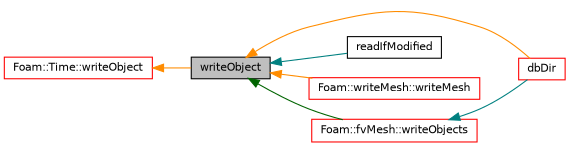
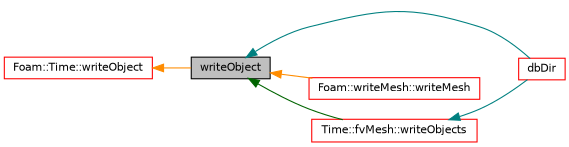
  digraph {
    rankdir=LR
    node [color=red fontname=Helvetica fontsize=10 shape=record]
    edge [color=teal dir=back fontname=Helvetica fontsize=10 labelfontname=Helvetica labelfontsize=10 style=solid]
    n1 [color=black fillcolor=grey75 fontcolor=black height=0.2 label=writeObject style=filled width=0.4]
    n2 [height=0.2 label=dbDir width=0.4]
-   n3 [color=black height=0.2 label=readIfModified width=0.4]
    n4 [height=0.2 label="Foam::writeMesh::writeMesh" width=0.4]
-   n5 [height=0.2 label="Foam::fvMesh::writeObjects" width=0.4]
+   n5 [height=0.2 label="Time::fvMesh::writeObjects" width=0.4]
    n6 [height=0.2 label="Foam::Time::writeObject" width=0.4]
-   n1 -> n2 [color=darkorange]
-   n1 -> n3
+   n1 -> n2
    n1 -> n4 [color=darkorange]
    n1 -> n5 [color=darkgreen]
    n5 -> n2
    n6 -> n1 [color=darkorange]
  }
